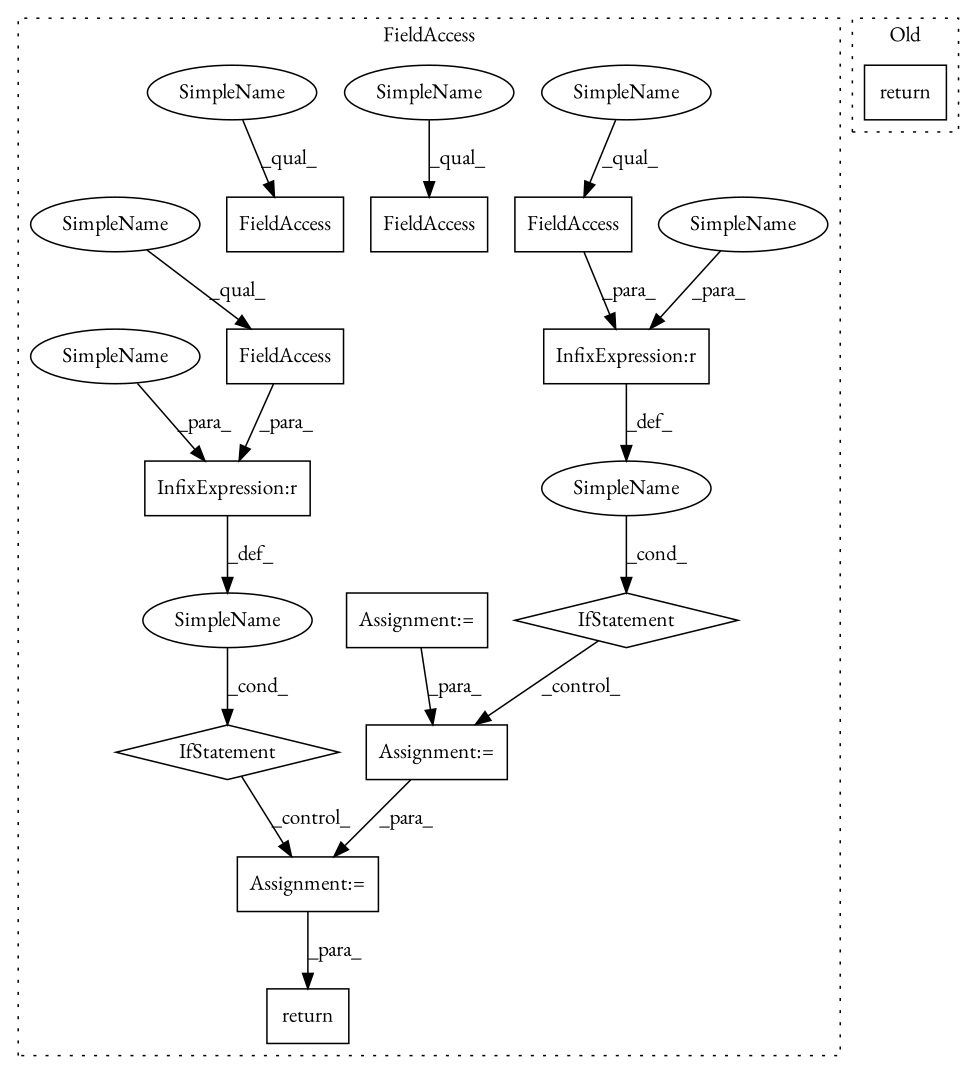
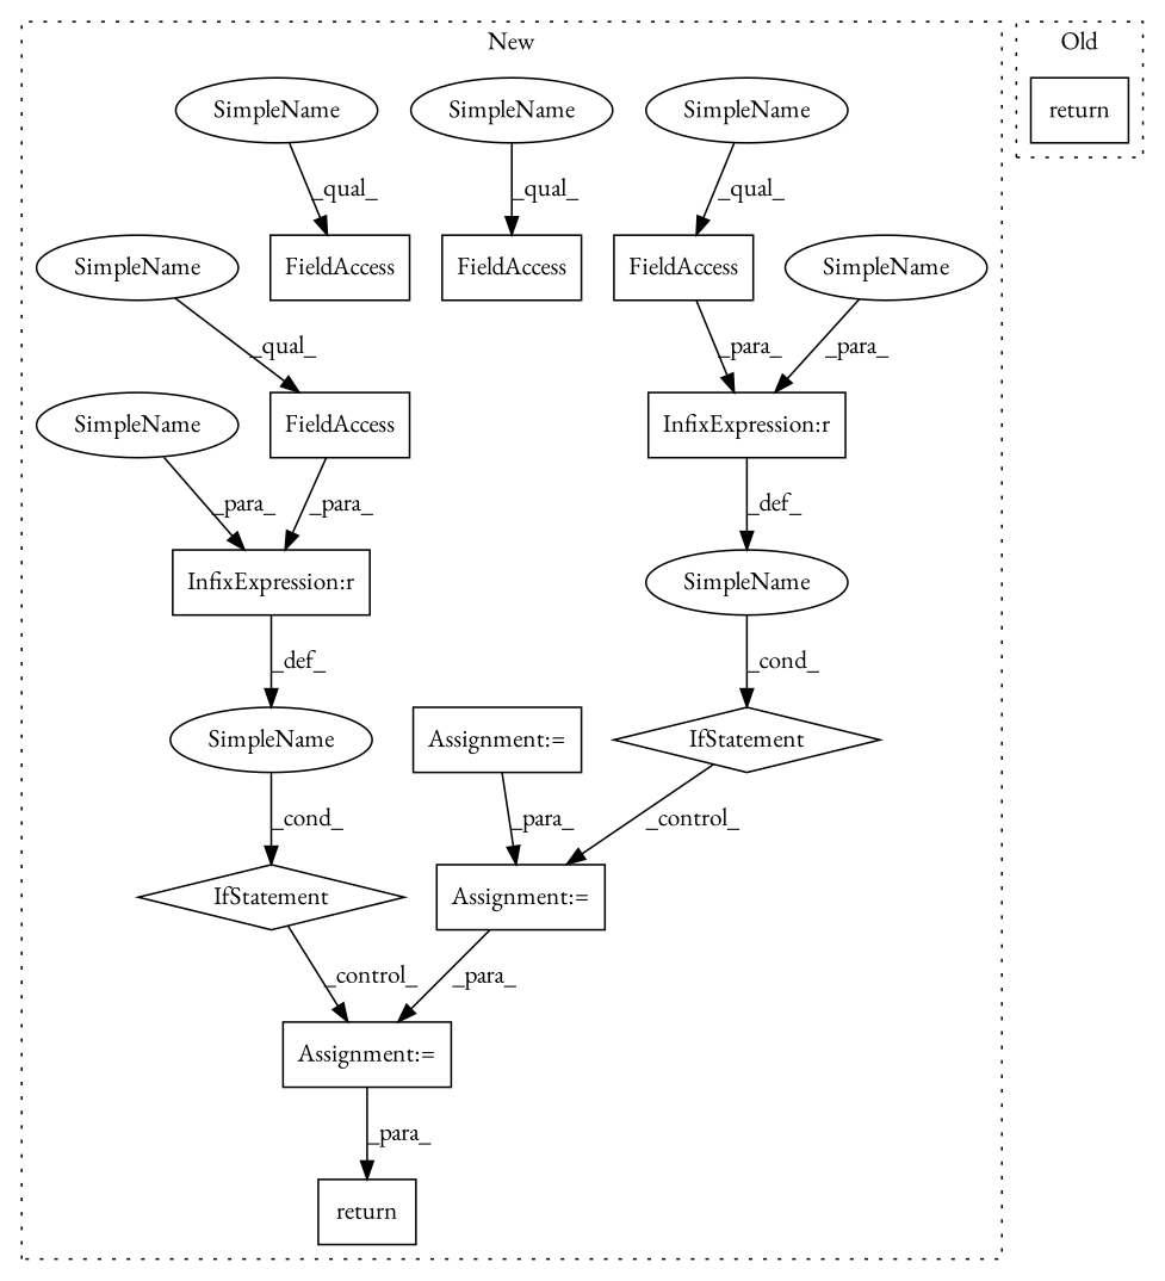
  digraph {
    fontname="EB Garamond"
    node [a=42 l=4 shape=box fontname="EB Garamond"]
    edge [fontname="EB Garamond"]
    n1 [a=25 l="4,2" label=IfStatement s="3281,3308" shape=diamond]
    n2 [a=7 l=1 label="Assignment:=" s=3319]
    n3 [label=SimpleName shape=ellipse l=""]
    n4 [a=27 label="InfixExpression:r" s=3300]
    n5 [a=41 l=7 label=return s=3541]
    n6 [a=22 l=15 label=FieldAccess s=3285]
    n7 [a=7 l=1 label="Assignment:=" s=3267]
    n8 [a=22 l=7 label=FieldAccess s=3476]
    n9 [a=22 l=15 label=FieldAccess s=3415]
    n10 [a=22 l=7 label=FieldAccess s=3346]
    n11 [a=27 label="InfixExpression:r" s=3430]
    n12 [a=25 l="4,2" label=IfStatement s="3411,3438" shape=diamond]
    n13 [label=SimpleName shape=ellipse l=""]
    n14 [a=7 l=1 label="Assignment:=" s=3449]
    n15 [label=SimpleName s=3415 shape=ellipse]
    n16 [label=SimpleName s=3285 shape=ellipse]
    n17 [label=SimpleName s=3476 shape=ellipse]
    n18 [label=SimpleName s=3346 shape=ellipse]
    n19 [label=SimpleName s=3304 shape=ellipse]
    n20 [label=SimpleName s=3434 shape=ellipse]
    n21 [a=41 l=7 label=return s=3123]
    subgraph cluster_1 {
-     label=FieldAccess
+     label=New
      style=dotted
      n1
      n2
      n3
      n4
      n5
      n6
      n7
      n8
      n9
      n10
      n11
      n12
      n13
      n14
      n15
      n16
      n17
      n18
      n19
      n20
    }
    subgraph cluster_2 {
      label=Old
      style=dotted
      n21
    }
    n1 -> n2 [label=_control_]
    n2 -> n14 [label=_para_]
    n3 -> n1 [label=_cond_]
    n4 -> n3 [label=_def_]
    n6 -> n4 [label=_para_]
    n7 -> n2 [label=_para_]
    n9 -> n11 [label=_para_]
    n11 -> n13 [label=_def_]
    n12 -> n14 [label=_control_]
    n13 -> n12 [label=_cond_]
    n14 -> n5 [label=_para_]
    n15 -> n9 [label=_qual_]
    n16 -> n6 [label=_qual_]
    n17 -> n8 [label=_qual_]
    n18 -> n10 [label=_qual_]
    n19 -> n4 [label=_para_]
    n20 -> n11 [label=_para_]
  }
